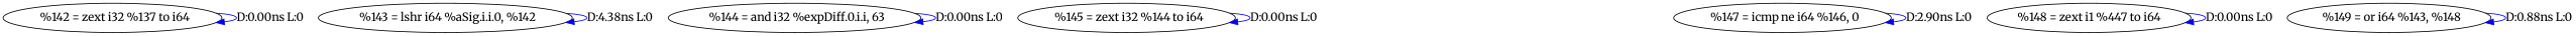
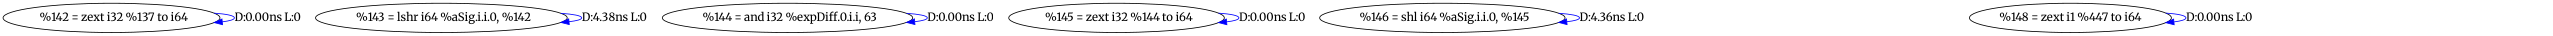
  digraph {
    fontname=Merriweather
    node [fontname=Merriweather]
    edge [color=blue fontname=Merriweather]
    n1 [label="  %142 = zext i32 %137 to i64"]
    n2 [label="  %143 = lshr i64 %aSig.i.i.0, %142"]
    n3 [label="  %144 = and i32 %expDiff.0.i.i, 63"]
    n4 [label="  %145 = zext i32 %144 to i64"]
-   n6 [label="  %147 = icmp ne i64 %146, 0"]
+   n5 [label="  %146 = shl i64 %aSig.i.i.0, %145"]
    n7 [label="%148 = zext i1 %447 to i64"]
-   n8 [label="  %149 = or i64 %143, %148"]
    n1 -> n1 [label="D:0.00ns L:0"]
    n2 -> n2 [label="D:4.38ns L:0"]
    n3 -> n3 [label="D:0.00ns L:0"]
    n4 -> n4 [label="D:0.00ns L:0"]
-   n6 -> n6 [label="D:2.90ns L:0"]
+   n5 -> n5 [label="D:4.36ns L:0"]
    n7 -> n7 [label="D:0.00ns L:0"]
-   n8 -> n8 [label="D:0.88ns L:0"]
  }
